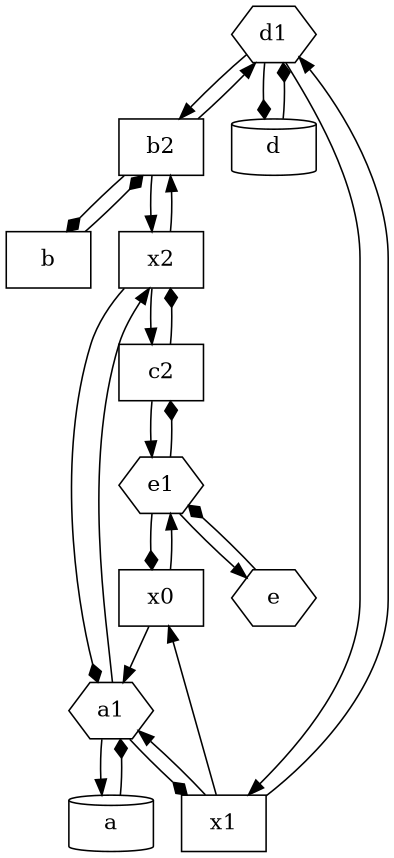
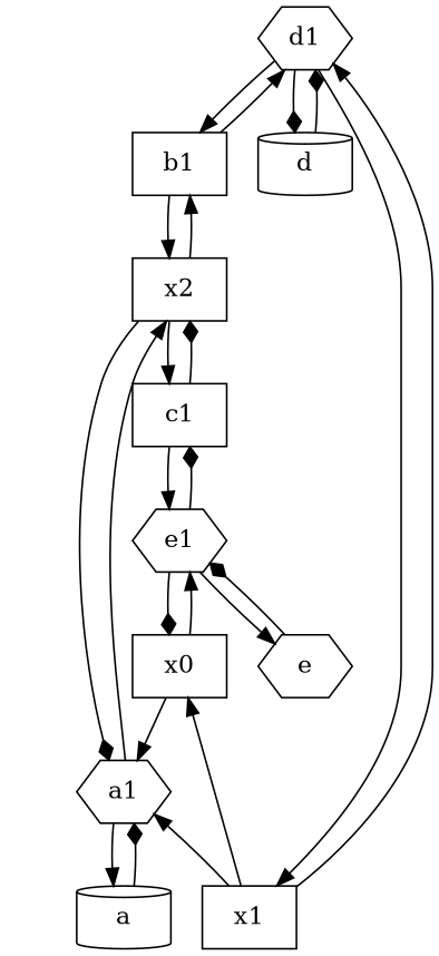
  digraph {
    node [shape=box]
    edge [arrowhead=normal]
    d1 [shape=hexagon]
-   b1 [label=b2]
+   b1
    d [shape=cylinder]
    x1
-   b
    x2
    a1 [shape=hexagon]
    x0
-   c1 [label=c2]
+   c1
    a [shape=cylinder]
    e1 [shape=hexagon]
    e [shape=hexagon]
    d1 -> b1
    d1 -> d [arrowhead=diamond]
    d1 -> x1
    b1 -> d1
-   b1 -> b [arrowhead=diamond]
    b1 -> x2
    d -> d1 [arrowhead=diamond]
    x1 -> d1
    x1 -> a1
    x1 -> x0
-   b -> b1 [arrowhead=diamond]
    x2 -> b1
    x2 -> a1 [arrowhead=diamond]
    x2 -> c1
-   a1 -> x1 [arrowhead=diamond]
    a1 -> x2
    a1 -> a
    x0 -> a1
    x0 -> e1
    c1 -> x2 [arrowhead=diamond]
    c1 -> e1
    a -> a1 [arrowhead=diamond]
    e1 -> x0 [arrowhead=diamond]
    e1 -> c1 [arrowhead=diamond]
    e1 -> e
    e -> e1 [arrowhead=diamond]
  }
